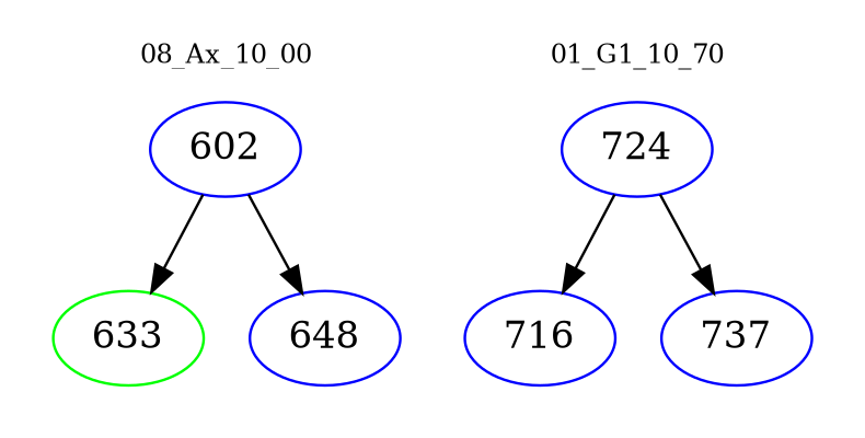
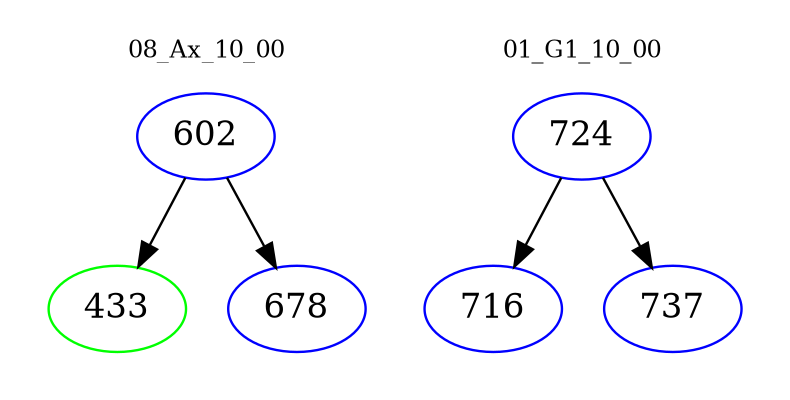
  digraph {
    node [color=blue]
    edge [color=black]
    n1 [label=602]
-   n2 [color=green label=633]
-   n3 [label=648]
+   n2 [color=green label=433]
+   n3 [label=678]
    n4 [label=724]
    n5 [label=716]
    n6 [label=737]
    subgraph cluster_1 {
      color=white
      fontsize=10
      label="08_Ax_10_00"
      n1
      n2
      n3
    }
    subgraph cluster_2 {
      color=white
      fontsize=10
-     label="01_G1_10_70"
+     label="01_G1_10_00"
      n4
      n5
      n6
    }
    n1 -> n2
    n1 -> n3
    n4 -> n5
    n4 -> n6
  }
